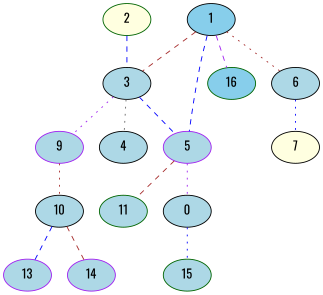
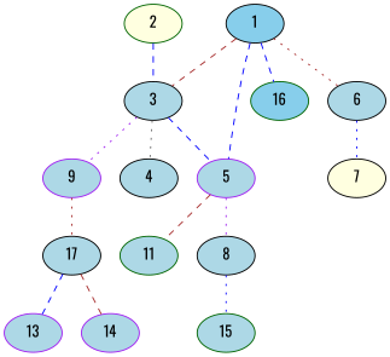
  graph {
    fontname=Oswald
    node [color=black fillcolor=lightblue fontname=Oswald style=filled]
    edge [color=blue fontname=Oswald style=dashed weight=1.0]
    1 [fillcolor=skyblue]
    3
    5 [color=purple]
    6
    16 [color=darkgreen fillcolor=skyblue]
    2 [color=darkgreen fillcolor=lightyellow]
    4
    9 [color=purple]
-   8 [label=0]
+   8
    11 [color=darkgreen]
    7 [fillcolor=lightyellow]
-   10
+   10 [label=17]
    15 [color=darkgreen]
    13 [color=purple]
    14 [color=purple]
    1 -- 3 [color=brown]
    1 -- 5
    1 -- 6 [color=brown style=dotted]
-   1 -- 16 [color=purple]
+   1 -- 16
    3 -- 5 [weight=2.0]
    3 -- 4 [color=gray40 style=dotted weight=2.0]
    3 -- 9 [color=purple style=dotted]
    5 -- 8 [color=purple style=dotted]
    5 -- 11 [color=brown]
    6 -- 7 [style=dotted]
    2 -- 3 [weight=3.0]
    9 -- 10 [color=brown style=dotted]
    8 -- 15 [style=dotted]
    10 -- 13
    10 -- 14 [color=brown]
  }
